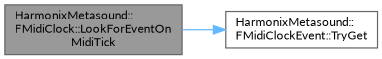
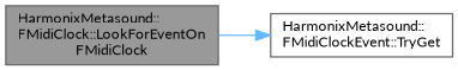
  digraph {
    rankdir=LR
    fontname=Lato
    node [fontname=Lato fontsize=10 shape=box style=filled]
-   n1 [color=gray40 fillcolor=grey60 fontcolor=black height=0.2 label="HarmonixMetasound::\lFMidiClock::LookForEventOn\lMidiTick" width=0.4]
+   n1 [color=gray40 fillcolor=grey60 fontcolor=black height=0.2 label="HarmonixMetasound::\lFMidiClock::LookForEventOn\lFMidiClock" width=0.4]
    n2 [color=grey40 fillcolor=white height=0.2 label="HarmonixMetasound::\lFMidiClockEvent::TryGet" width=0.4]
    n1 -> n2 [color=steelblue1 fontname=Lato fontsize=10 labelfontname=Helvetica labelfontsize=10 style=solid]
  }
